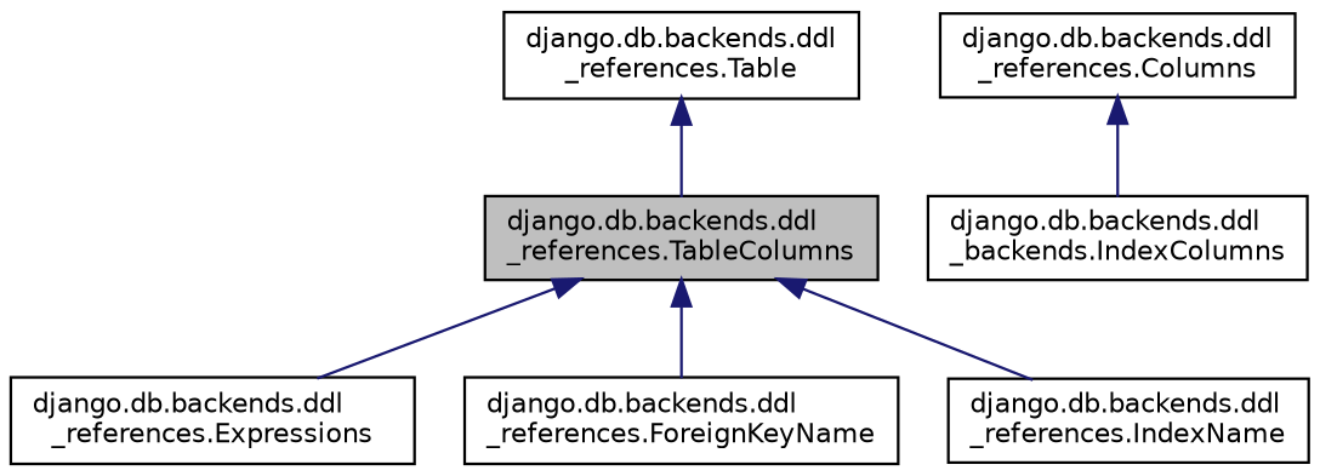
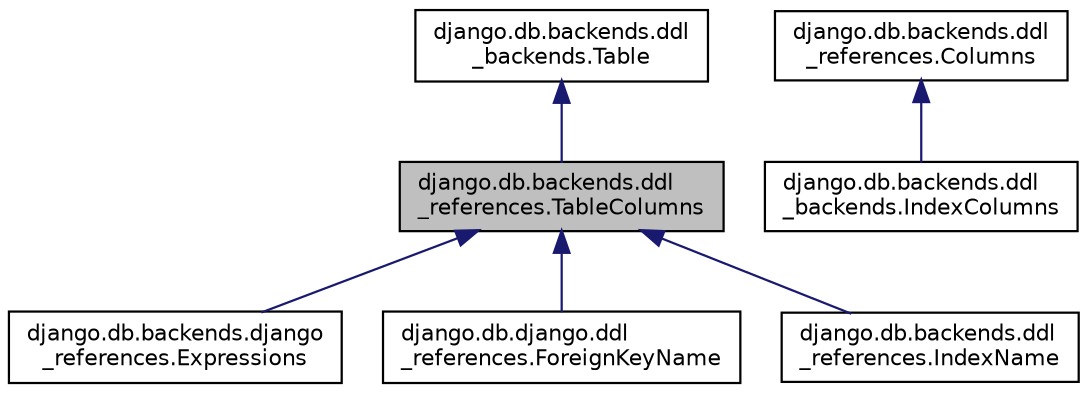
  digraph {
    rankdir=TB
    node [color=black fillcolor=white fontname=Helvetica fontsize=10 shape=record style=filled]
    edge [color=midnightblue dir=back fontname=Helvetica fontsize=10 labelfontname=Helvetica labelfontsize=10 style=solid]
    n1 [fillcolor=grey75 fontcolor=black height=0.2 label="django.db.backends.ddl\l_references.TableColumns" width=0.4]
-   n2 [height=0.2 label="django.db.backends.ddl\l_references.Expressions" width=0.4]
-   n3 [height=0.2 label="django.db.backends.ddl\l_references.ForeignKeyName" width=0.4]
+   n2 [height=0.2 label="django.db.backends.django\l_references.Expressions" width=0.4]
+   n3 [height=0.2 label="django.db.django.ddl\l_references.ForeignKeyName" width=0.4]
    n4 [height=0.2 label="django.db.backends.ddl\l_references.IndexName" width=0.4]
    n5 [height=0.2 label="django.db.backends.ddl\l_references.Columns" width=0.4]
    n6 [height=0.2 label="django.db.backends.ddl\l_backends.IndexColumns" width=0.4]
-   n7 [height=0.2 label="django.db.backends.ddl\l_references.Table" width=0.4]
+   n7 [height=0.2 label="django.db.backends.ddl\l_backends.Table" width=0.4]
    n1 -> n2
    n1 -> n3
    n1 -> n4
    n5 -> n6
    n7 -> n1
  }
